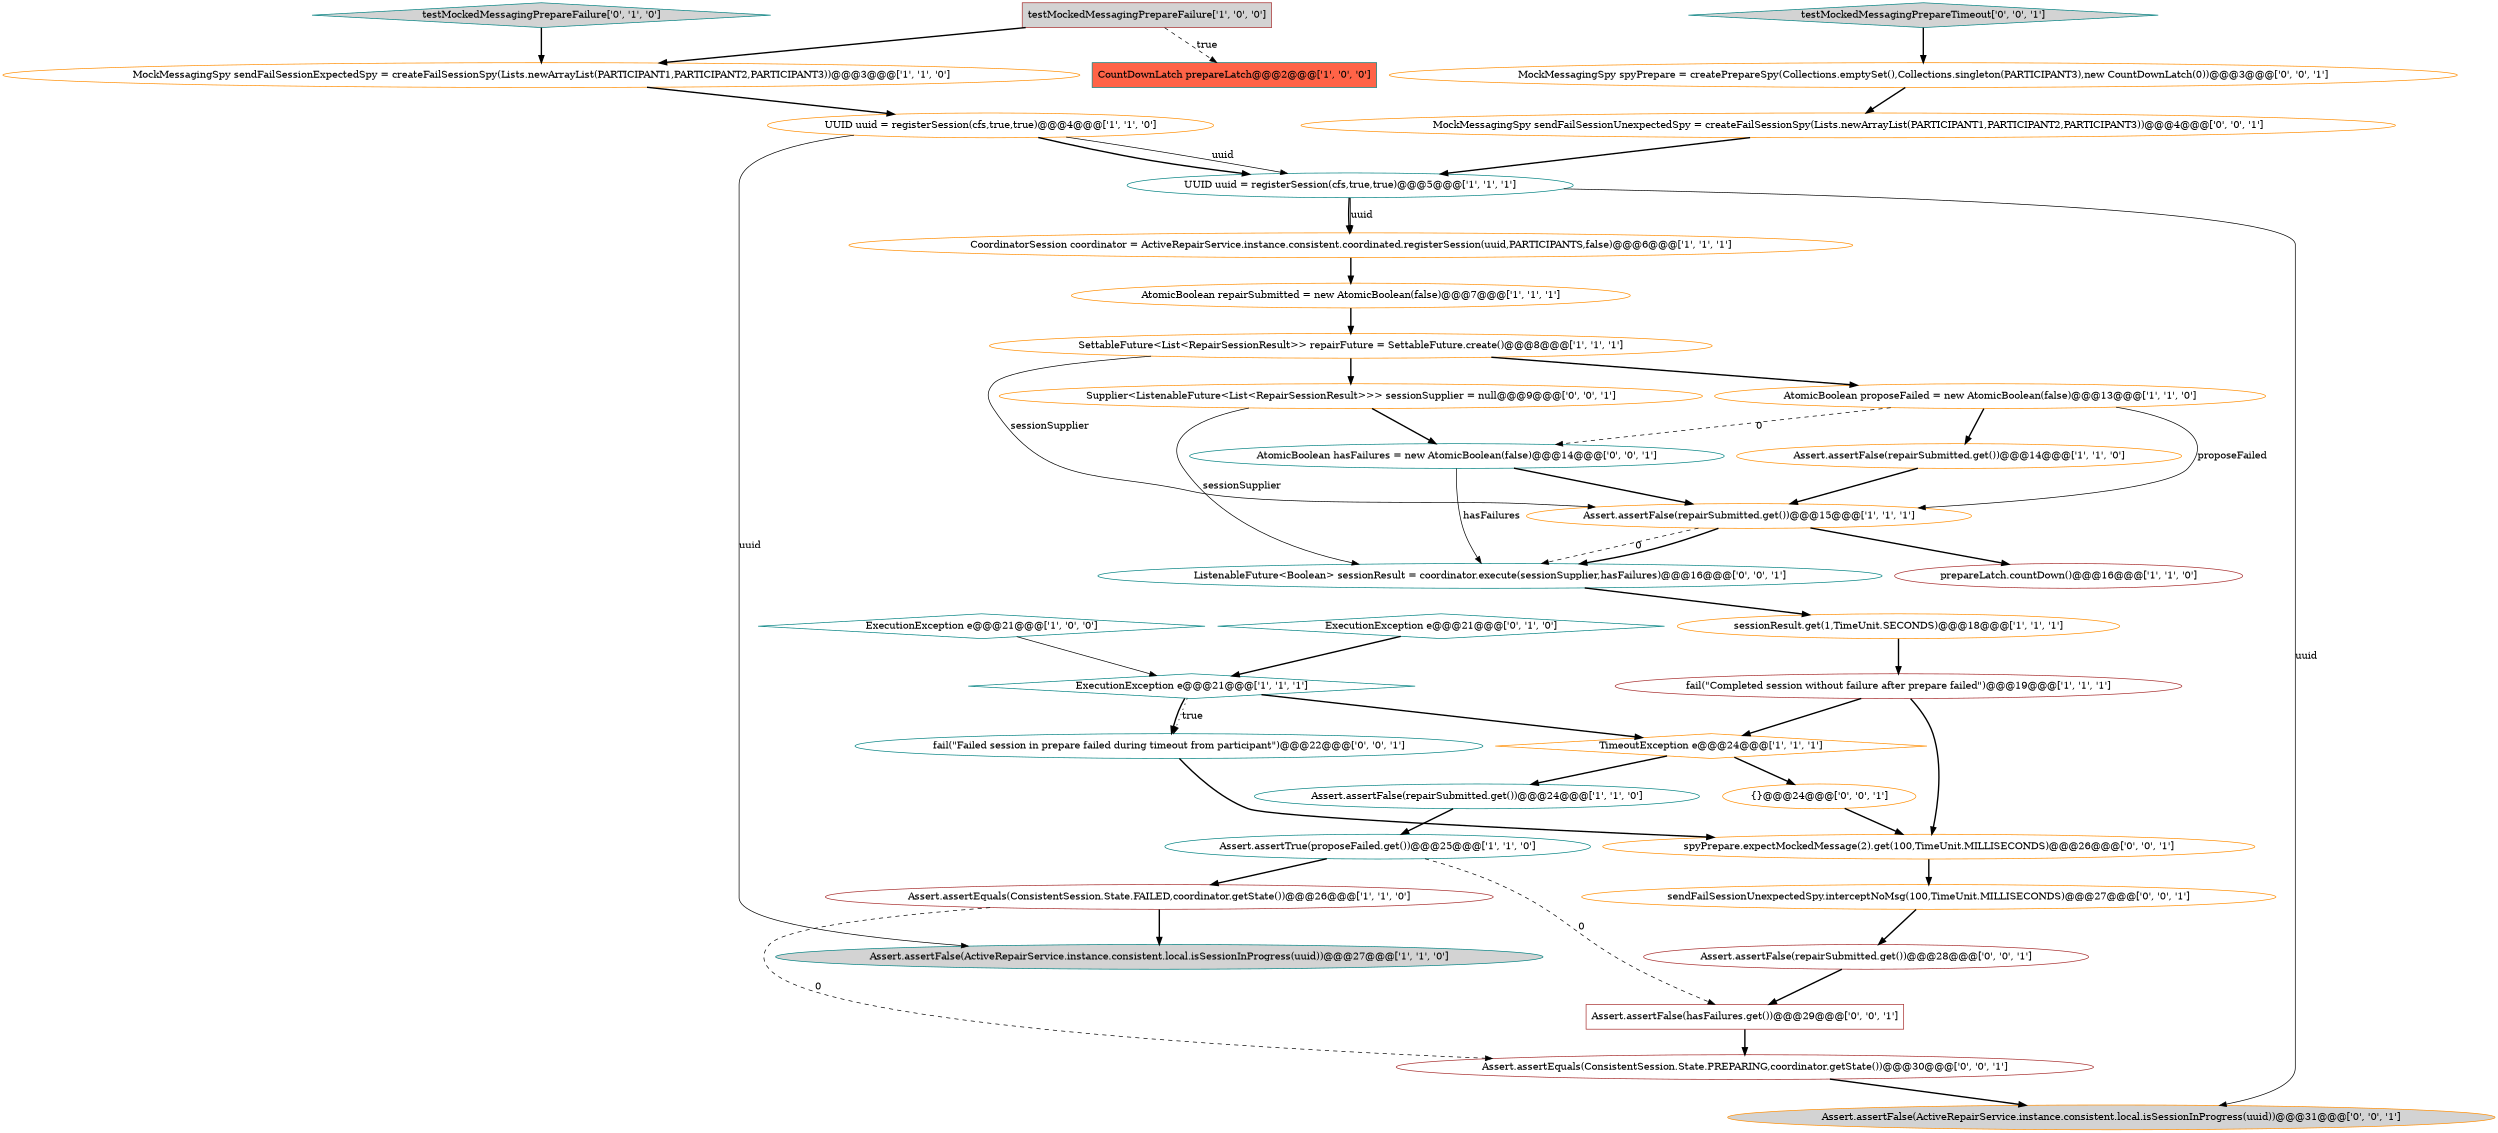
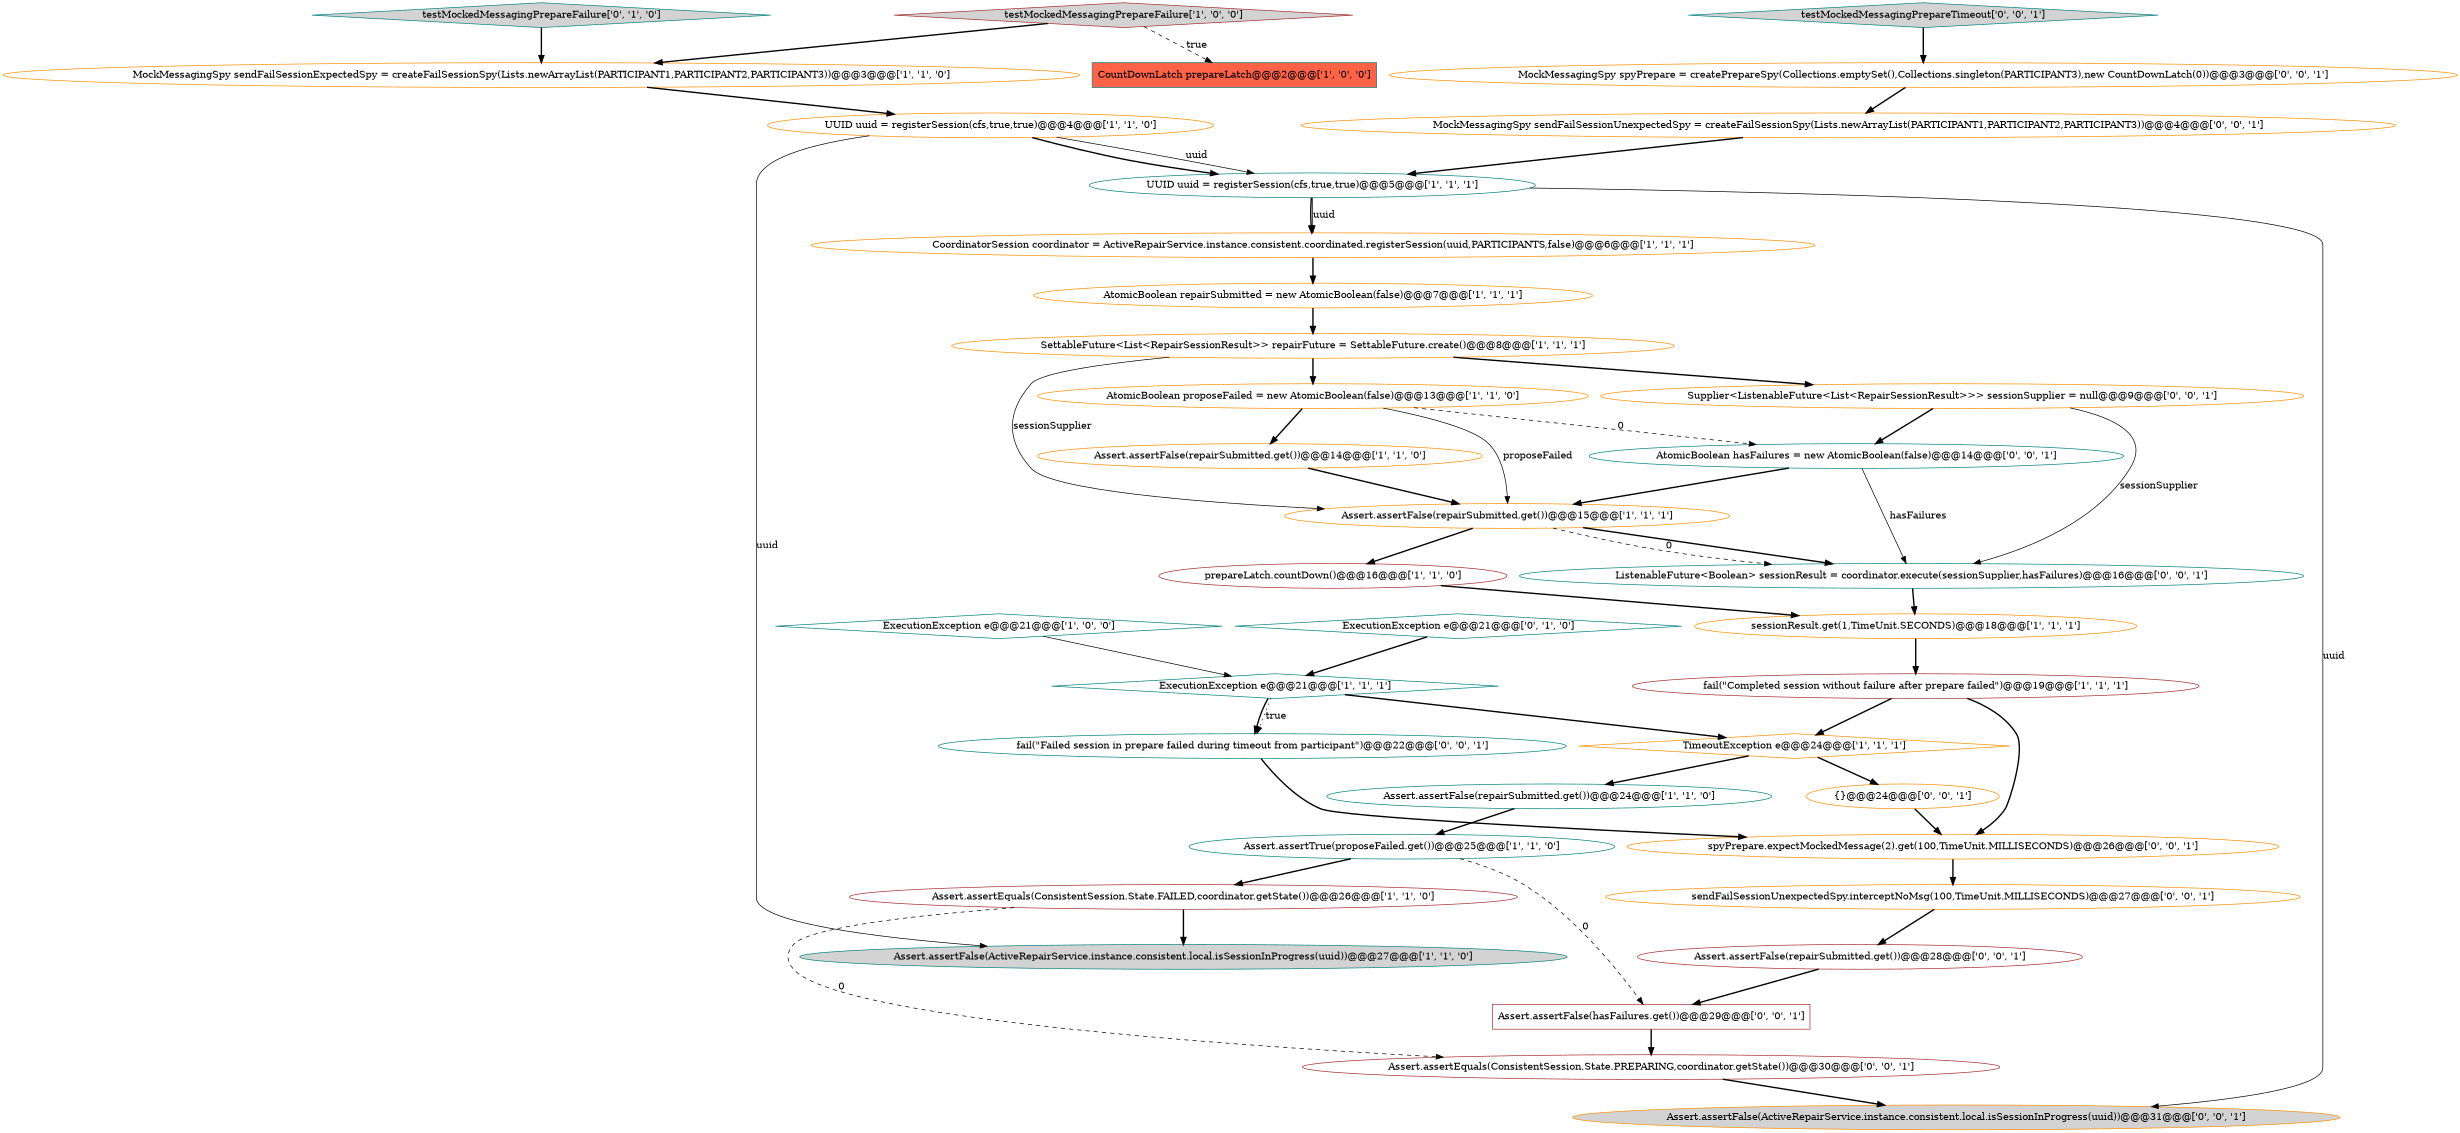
  digraph {
    node [color=darkorange fillcolor=white shape=ellipse style=filled]
    edge [style=bold]
    n1 [color=teal label="fail(\"Failed session in prepare failed during timeout from participant\")@@@22@@@['0', '0', '1']"]
    n2 [label="spyPrepare.expectMockedMessage(2).get(100,TimeUnit.MILLISECONDS)@@@26@@@['0', '0', '1']"]
    n3 [label="sendFailSessionUnexpectedSpy.interceptNoMsg(100,TimeUnit.MILLISECONDS)@@@27@@@['0', '0', '1']"]
    n4 [label="UUID uuid = registerSession(cfs,true,true)@@@4@@@['1', '1', '0']"]
    n5 [color=teal fillcolor=lightgray label="Assert.assertFalse(ActiveRepairService.instance.consistent.local.isSessionInProgress(uuid))@@@27@@@['1', '1', '0']"]
    n6 [color=teal label="UUID uuid = registerSession(cfs,true,true)@@@5@@@['1', '1', '1']"]
    n7 [fillcolor=lightgray label="Assert.assertFalse(ActiveRepairService.instance.consistent.local.isSessionInProgress(uuid))@@@31@@@['0', '0', '1']"]
    n8 [label="CoordinatorSession coordinator = ActiveRepairService.instance.consistent.coordinated.registerSession(uuid,PARTICIPANTS,false)@@@6@@@['1', '1', '1']"]
    n9 [label="Assert.assertFalse(repairSubmitted.get())@@@14@@@['1', '1', '0']"]
    n10 [label="Assert.assertFalse(repairSubmitted.get())@@@15@@@['1', '1', '1']"]
    n11 [color=teal label="ListenableFuture<Boolean> sessionResult = coordinator.execute(sessionSupplier,hasFailures)@@@16@@@['0', '0', '1']"]
    n12 [color=brown label="prepareLatch.countDown()@@@16@@@['1', '1', '0']"]
    n13 [color=teal label="AtomicBoolean hasFailures = new AtomicBoolean(false)@@@14@@@['0', '0', '1']"]
    n14 [label="sessionResult.get(1,TimeUnit.SECONDS)@@@18@@@['1', '1', '1']"]
    n15 [color=brown label="fail(\"Completed session without failure after prepare failed\")@@@19@@@['1', '1', '1']"]
    n16 [color=brown label="Assert.assertFalse(hasFailures.get())@@@29@@@['0', '0', '1']" shape=box]
    n17 [color=brown label="Assert.assertEquals(ConsistentSession.State.PREPARING,coordinator.getState())@@@30@@@['0', '0', '1']"]
    n18 [label="MockMessagingSpy sendFailSessionUnexpectedSpy = createFailSessionSpy(Lists.newArrayList(PARTICIPANT1,PARTICIPANT2,PARTICIPANT3))@@@4@@@['0', '0', '1']"]
    n19 [color=teal fillcolor=tomato label="CountDownLatch prepareLatch@@@2@@@['1', '0', '0']" shape=box]
    n20 [label="TimeoutException e@@@24@@@['1', '1', '1']" shape=diamond]
    n21 [color=teal label="Assert.assertFalse(repairSubmitted.get())@@@24@@@['1', '1', '0']"]
    n22 [label="{}@@@24@@@['0', '0', '1']"]
    n23 [color=teal label="Assert.assertTrue(proposeFailed.get())@@@25@@@['1', '1', '0']"]
    n24 [color=brown label="Assert.assertFalse(repairSubmitted.get())@@@28@@@['0', '0', '1']"]
    n25 [color=brown label="Assert.assertEquals(ConsistentSession.State.FAILED,coordinator.getState())@@@26@@@['1', '1', '0']"]
    n26 [color=teal fillcolor=lightgray label="testMockedMessagingPrepareFailure['0', '1', '0']" shape=diamond]
    n27 [label="MockMessagingSpy sendFailSessionExpectedSpy = createFailSessionSpy(Lists.newArrayList(PARTICIPANT1,PARTICIPANT2,PARTICIPANT3))@@@3@@@['1', '1', '0']"]
-   n28 [color=brown fillcolor=lightgray label="testMockedMessagingPrepareFailure['1', '0', '0']" shape=box]
+   n28 [color=brown fillcolor=lightgray label="testMockedMessagingPrepareFailure['1', '0', '0']" shape=diamond]
    n29 [label="AtomicBoolean repairSubmitted = new AtomicBoolean(false)@@@7@@@['1', '1', '1']"]
    n30 [label="SettableFuture<List<RepairSessionResult>> repairFuture = SettableFuture.create()@@@8@@@['1', '1', '1']"]
    n31 [label="AtomicBoolean proposeFailed = new AtomicBoolean(false)@@@13@@@['1', '1', '0']"]
    n32 [label="Supplier<ListenableFuture<List<RepairSessionResult>>> sessionSupplier = null@@@9@@@['0', '0', '1']"]
    n33 [color=teal label="ExecutionException e@@@21@@@['1', '0', '0']" shape=diamond]
    n34 [color=teal label="ExecutionException e@@@21@@@['1', '1', '1']" shape=diamond]
    n35 [label="MockMessagingSpy spyPrepare = createPrepareSpy(Collections.emptySet(),Collections.singleton(PARTICIPANT3),new CountDownLatch(0))@@@3@@@['0', '0', '1']"]
    n36 [color=teal fillcolor=lightgray label="testMockedMessagingPrepareTimeout['0', '0', '1']" shape=diamond]
    n37 [color=teal label="ExecutionException e@@@21@@@['0', '1', '0']" shape=diamond]
    n1 -> n2
    n2 -> n3
    n3 -> n24
    n4 -> n5 [label=uuid style=solid]
    n4 -> n6 [label=uuid style=solid]
    n4 -> n6
    n6 -> n7 [label=uuid style=solid]
    n6 -> n8
    n6 -> n8 [label=uuid style=solid]
    n8 -> n29
    n9 -> n10
    n10 -> n11 [label=0 style=dashed]
    n10 -> n11
    n10 -> n12
    n11 -> n14
+   n12 -> n14
    n13 -> n10
    n13 -> n11 [label=hasFailures style=solid]
    n14 -> n15
    n15 -> n2
    n15 -> n20
    n16 -> n17
    n17 -> n7
    n18 -> n6
    n20 -> n21
    n20 -> n22
    n21 -> n23
    n22 -> n2
    n23 -> n16 [label=0 style=dashed]
    n23 -> n25
    n24 -> n16
    n25 -> n5
    n25 -> n17 [label=0 style=dashed]
    n26 -> n27
    n27 -> n4
    n28 -> n19 [label=true style=dashed]
    n28 -> n27
    n29 -> n30
    n30 -> n10 [label=sessionSupplier style=solid]
    n30 -> n31
    n30 -> n32
    n31 -> n9
    n31 -> n10 [label=proposeFailed style=solid]
    n31 -> n13 [label=0 style=dashed]
    n32 -> n11 [label=sessionSupplier style=solid]
    n32 -> n13
    n33 -> n34 [style=solid]
    n34 -> n1
    n34 -> n1 [label=true style=dotted]
    n34 -> n20
    n35 -> n18
    n36 -> n35
    n37 -> n34
  }
